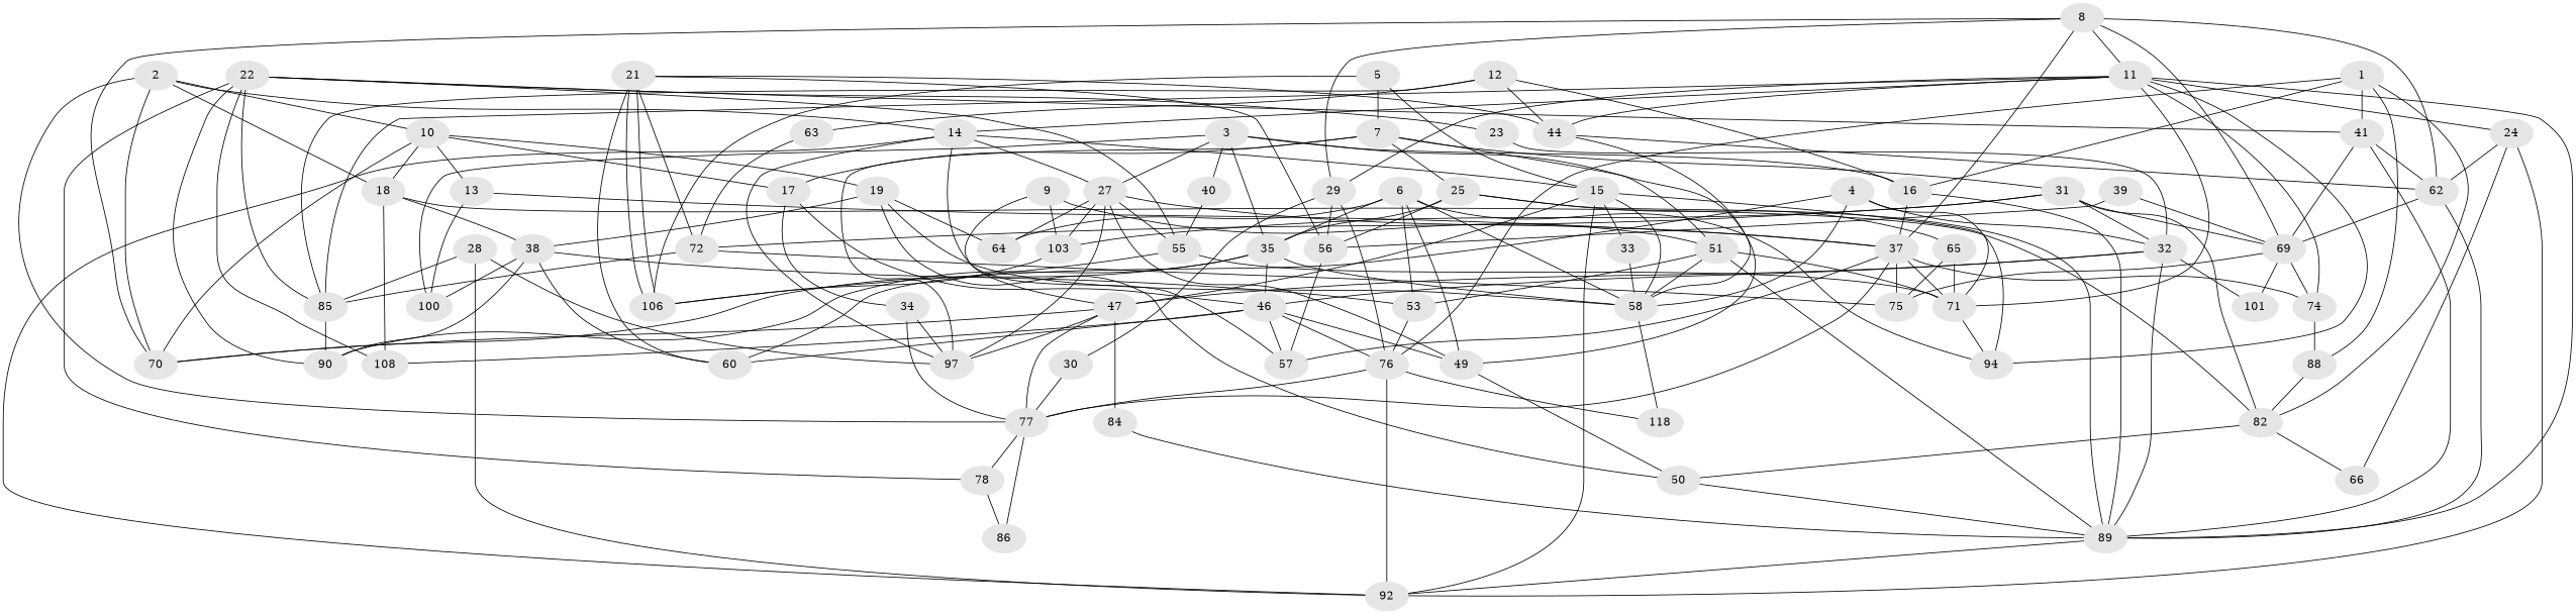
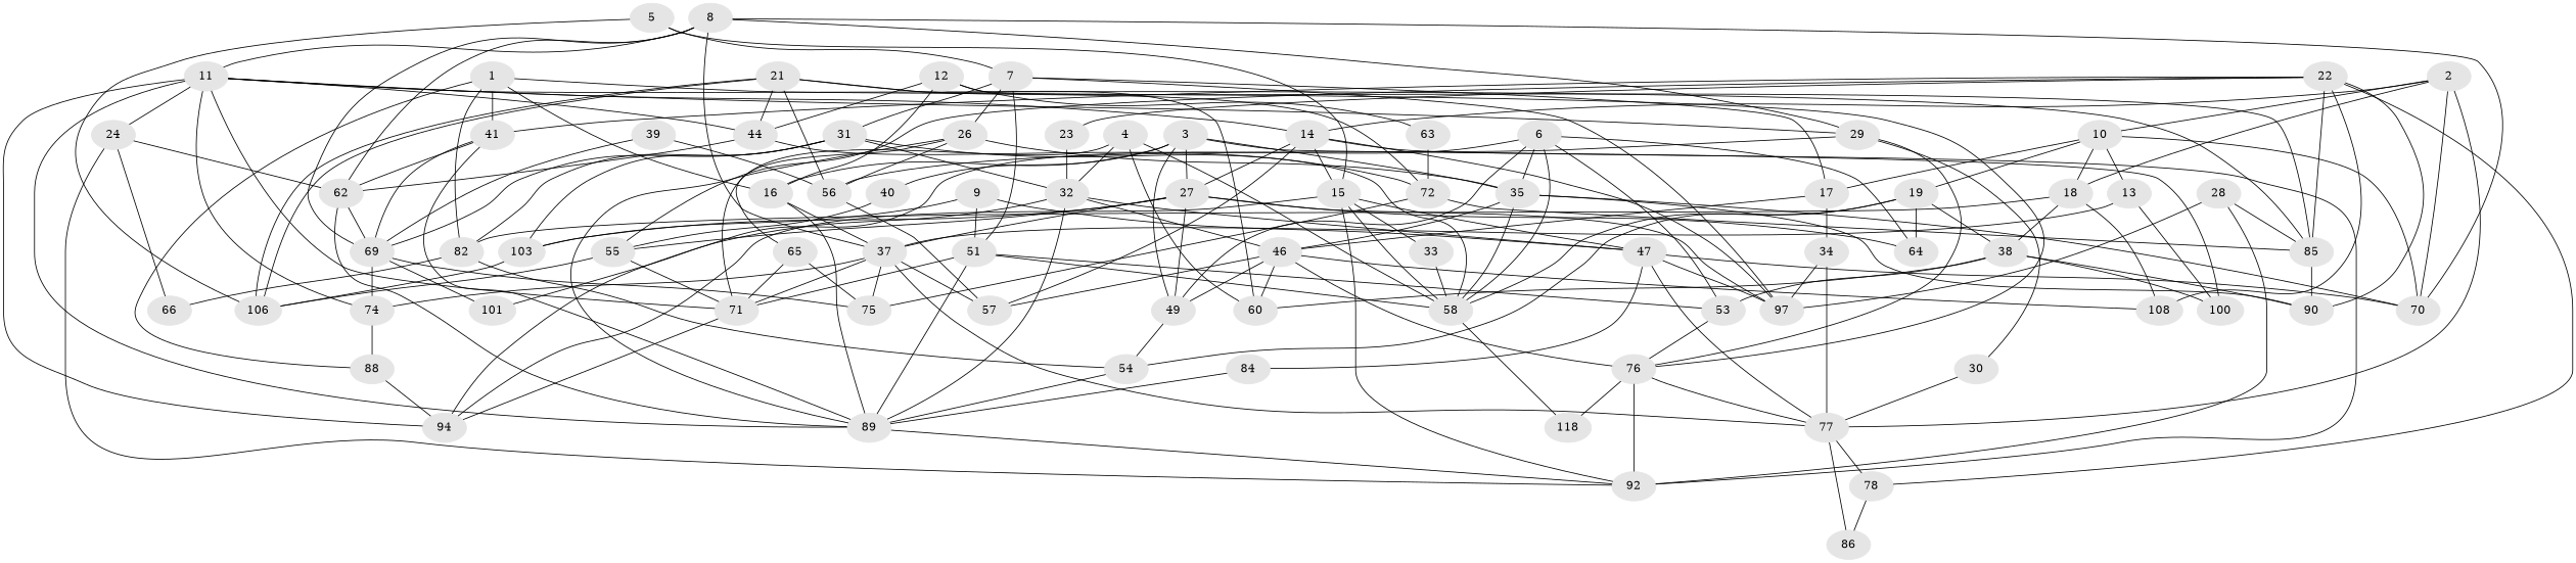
  graph {
    node [color=gray90 style=filled]
    1 [super="+79"]
    16 [super="+25"]
    41 [super="+96"]
    n4 [label=82]
    76 [super="+87"]
    88
    37 [super="+117"]
    89 [super="+121"]
    62 [super="+112"]
    69 [super="+116"]
-   54 [label=50]
+   54
    66
    77 [super="+93"]
    92 [super="+124"]
    118
    94
    10 [super="+119"]
    18 [super="+67"]
    70 [super="+80"]
    17
    13
    19 [super="+42"]
    2
    14 [super="+43"]
    27 [super="+68"]
    15 [super="+81"]
    97 [super="+111"]
    57 [super="+110"]
    38 [super="+59"]
    108
    78
    86
    3 [super="+107"]
    35 [super="+61"]
    40
    49 [super="+50"]
    100
    64
    103
    55 [super="+114"]
    58 [super="+125"]
    46 [super="+109"]
    90
    32 [super="+36"]
    47 [super="+99"]
    101
    4
    60
    71 [super="+122"]
    7 [super="+120"]
-   26 [super="+105" label=25]
+   26 [super="+105"]
    31 [super="+48"]
    51 [super="+83"]
    5
    106
    33 [super="+104"]
    6 [super="+73"]
    53
    34 [super="+91"]
    56
    65
    72
    8 [super="+115"]
    11 [super="+20"]
    29
    24
    44 [super="+123"]
    74 [super="+98"]
    85 [super="+113"]
    30
    75 [super="+82"]
    9 [super="+95"]
    84
    12
    63
    21 [super="+45"]
    22 [super="+102"]
    23
    28
    39
    1 -- 16
    1 -- 41
    1 -- n4
    1 -- 76
    1 -- 88
    16 -- 37
    16 -- 89
    41 -- 89
    41 -- 62
    41 -- 69
    n4 -- 54
    n4 -- 66
    76 -- 77
    76 -- 92
    76 -- 118
-   88 -- n4
+   88 -- 94
    37 -- 77
    37 -- 57
    37 -- 71
    37 -- 74
    37 -- 75
    89 -- 92
    62 -- 89
    62 -- 69
    69 -- 101
    69 -- 74 [weight=2]
    69 -- 75
    54 -- 89
    77 -- 78
    77 -- 86
    10 -- 18
    10 -- 70
    10 -- 17
    10 -- 13
    10 -- 19
    18 -- n4
    18 -- 38
    18 -- 108
    17 -- 46
    17 -- 34
    13 -- 37
    13 -- 100
    19 -- 54
    19 -- 38
    19 -- 64
    19 -- 58
    2 -- 77
    2 -- 10
    2 -- 18
    2 -- 70
    2 -- 14
    14 -- 92
    14 -- 27
    14 -- 15
    14 -- 97
    14 -- 57
    27 -- 37
    27 -- 97 [weight=2]
    27 -- 49
    27 -- 64
    27 -- 103
    27 -- 55
    15 -- 92
    15 -- 94
    15 -- 58
    15 -- 47
    15 -- 33
    38 -- 100
    38 -- 90
    38 -- 60
    38 -- 53
    78 -- 86
    3 -- 16
    3 -- 27
    3 -- 35
    3 -- 40
    3 -- 49
    3 -- 100
    35 -- 70
    35 -- 58
    35 -- 46
    35 -- 90
    40 -- 55
    49 -- 54
    103 -- 106
    55 -- 71
    55 -- 106
    58 -- 118
    46 -- 76
    46 -- 57
    46 -- 108
    46 -- 49
    46 -- 60
    32 -- 89
    32 -- 46
    32 -- 47
    32 -- 101
    47 -- 77
    47 -- 70
    47 -- 97
    47 -- 84
    4 -- 58
    4 -- 32
    4 -- 60
    4 -- 71
    71 -- 94
    7 -- 17
    7 -- 97
    7 -- 26
    7 -- 31
    7 -- 51
    26 -- 89
    26 -- 35
    26 -- 56
    26 -- 65
    31 -- n4
    31 -- 69 [weight=2]
    31 -- 103
    31 -- 32
    31 -- 72
    51 -- 89
    51 -- 58
    51 -- 71
    51 -- 53
    5 -- 15
    5 -- 7
    5 -- 106
    33 -- 58 [weight=2]
    6 -- 94
    6 -- 35
    6 -- 49
    6 -- 64
    6 -- 58
    6 -- 53
    53 -- 76
    34 -- 77
    34 -- 97 [weight=2]
    56 -- 57
    65 -- 71
    65 -- 75
    72 -- 85
    72 -- 75
    8 -- 37
    8 -- 62
    8 -- 69
    8 -- 70
    8 -- 11
    8 -- 29
    11 -- 89
    11 -- 94
    11 -- 14
    11 -- 71
    11 -- 29
    11 -- 24
    11 -- 44
    11 -- 74
    11 -- 85
    29 -- 76
    29 -- 56
    29 -- 30
    24 -- 62
    24 -- 66
    24 -- 92
    44 -- 62
    44 -- 58
    74 -- 88
    85 -- 90
    30 -- 77
    9 -- 103
    9 -- 47
    9 -- 51
    84 -- 89
    12 -- 16
    12 -- 44
    12 -- 85
    12 -- 63
    63 -- 72
    21 -- 60
    21 -- 106
    21 -- 106
    21 -- 56
    21 -- 72
    21 -- 44
    22 -- 41
    22 -- 108
    22 -- 78
    22 -- 55
    22 -- 90
    22 -- 85
    22 -- 23
    23 -- 32
    28 -- 92 [weight=2]
    28 -- 97
    28 -- 85
    39 -- 69
    39 -- 56
  }
